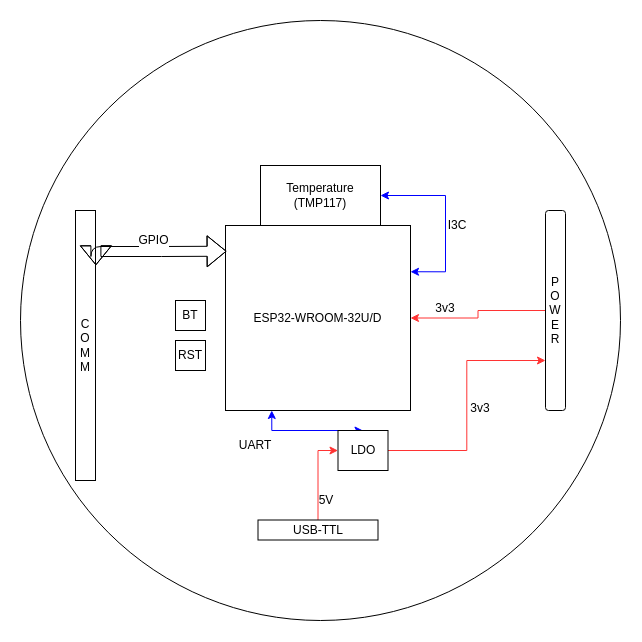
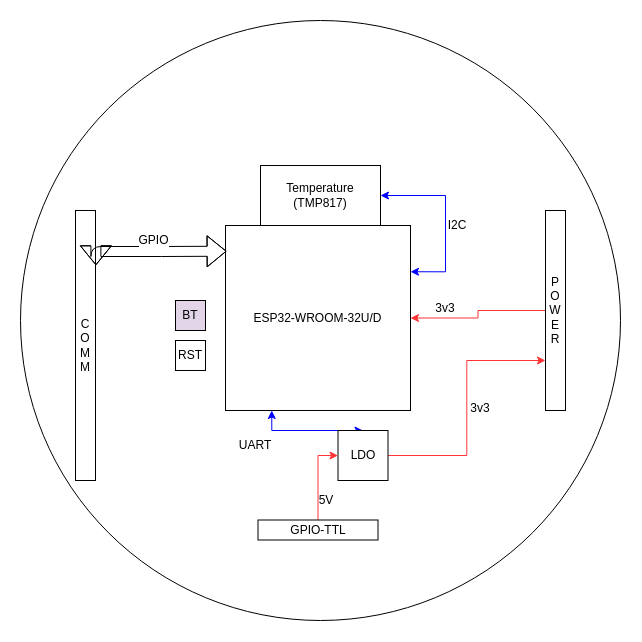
  <mxCell id="0" />
  <mxCell id="1" parent="0" />
  <mxCell id="2" value="" style="ellipse;whiteSpace=wrap;html=1;aspect=fixed;" parent="1" vertex="1"><mxGeometry x="20" y="20" width="600" height="600" as="geometry" /></mxCell>
  <mxCell id="3" style="edgeStyle=orthogonalEdgeStyle;rounded=0;orthogonalLoop=1;jettySize=auto;html=1;exitX=0.25;exitY=1;exitDx=0;exitDy=0;startArrow=classic;startFill=1;strokeColor=#0000FF;" parent="1" source="4" target="13" edge="1"><mxGeometry relative="1" as="geometry" /></mxCell>
  <mxCell id="4" value="ESP32-WROOM-32U/D" style="whiteSpace=wrap;html=1;aspect=fixed;" parent="1" vertex="1"><mxGeometry x="225" y="225" width="185" height="185" as="geometry" /></mxCell>
  <mxCell id="5" style="edgeStyle=orthogonalEdgeStyle;rounded=0;orthogonalLoop=1;jettySize=auto;html=1;exitX=1;exitY=0.5;exitDx=0;exitDy=0;entryX=1;entryY=0.25;entryDx=0;entryDy=0;startArrow=classic;startFill=1;strokeColor=#0000FF;" parent="1" source="6" target="4" edge="1"><mxGeometry relative="1" as="geometry"><Array as="points"><mxPoint x="445" y="195" /><mxPoint x="445" y="271" /></Array></mxGeometry></mxCell>
- <mxCell id="6" value="Temperature&lt;br&gt;(TMP117)" style="rounded=0;whiteSpace=wrap;html=1;" parent="1" vertex="1"><mxGeometry x="260" y="165" width="120" height="60" as="geometry" /></mxCell>
+ <mxCell id="6" value="Temperature&lt;br&gt;(TMP817)" style="rounded=0;whiteSpace=wrap;html=1;" parent="1" vertex="1"><mxGeometry x="260" y="165" width="120" height="60" as="geometry" /></mxCell>
  <mxCell id="7" value="C&lt;br&gt;O&lt;br&gt;M&lt;br&gt;M" style="rounded=0;whiteSpace=wrap;html=1;" parent="1" vertex="1"><mxGeometry x="75" y="210" width="20" height="270" as="geometry" /></mxCell>
  <mxCell id="8" style="edgeStyle=orthogonalEdgeStyle;rounded=0;orthogonalLoop=1;jettySize=auto;html=1;exitX=0;exitY=0.5;exitDx=0;exitDy=0;entryX=1;entryY=0.5;entryDx=0;entryDy=0;startArrow=none;startFill=0;strokeColor=#FF3333;" parent="1" source="9" target="4" edge="1"><mxGeometry relative="1" as="geometry" /></mxCell>
- <mxCell id="9" value="P&lt;br&gt;O&lt;br&gt;W&lt;br&gt;E&lt;br&gt;R" style="whiteSpace=wrap;html=1;rounded=1;" parent="1" vertex="1"><mxGeometry x="545" y="210" width="20" height="200" as="geometry" /></mxCell>
- <mxCell id="10" value="BT" style="whiteSpace=wrap;html=1;aspect=fixed;" parent="1" vertex="1"><mxGeometry x="175" y="300" width="30" height="30" as="geometry" /></mxCell>
+ <mxCell id="9" value="P&lt;br&gt;O&lt;br&gt;W&lt;br&gt;E&lt;br&gt;R" style="rounded=0;whiteSpace=wrap;html=1;" parent="1" vertex="1"><mxGeometry x="545" y="210" width="20" height="200" as="geometry" /></mxCell>
+ <mxCell id="10" value="BT" style="whiteSpace=wrap;html=1;aspect=fixed;fillColor=#e1d5e7;" parent="1" vertex="1"><mxGeometry x="175" y="300" width="30" height="30" as="geometry" /></mxCell>
  <mxCell id="11" value="RST" style="whiteSpace=wrap;html=1;aspect=fixed;" parent="1" vertex="1"><mxGeometry x="175" y="340" width="30" height="30" as="geometry" /></mxCell>
  <mxCell id="12" style="edgeStyle=orthogonalEdgeStyle;rounded=0;orthogonalLoop=1;jettySize=auto;html=1;exitX=1;exitY=0.5;exitDx=0;exitDy=0;entryX=0;entryY=0.75;entryDx=0;entryDy=0;startArrow=none;startFill=0;strokeColor=#FF3333;" parent="1" source="13" target="9" edge="1"><mxGeometry relative="1" as="geometry" /></mxCell>
- <mxCell id="13" value="LDO" style="whiteSpace=wrap;html=1;aspect=fixed;" parent="1" vertex="1"><mxGeometry x="337.5" y="430" width="50" height="40" as="geometry" /></mxCell>
+ <mxCell id="13" value="LDO" style="whiteSpace=wrap;html=1;aspect=fixed;" parent="1" vertex="1"><mxGeometry x="337.5" y="430" width="50" height="50" as="geometry" /></mxCell>
  <mxCell id="14" style="edgeStyle=orthogonalEdgeStyle;rounded=0;orthogonalLoop=1;jettySize=auto;html=1;exitX=0.5;exitY=0;exitDx=0;exitDy=0;entryX=0;entryY=0.5;entryDx=0;entryDy=0;startArrow=none;startFill=0;strokeColor=#FF3333;" parent="1" source="15" target="13" edge="1"><mxGeometry relative="1" as="geometry" /></mxCell>
- <mxCell id="15" value="USB-TTL" style="rounded=0;whiteSpace=wrap;html=1;" parent="1" vertex="1"><mxGeometry x="257.5" y="519.5" width="120" height="20" as="geometry" /></mxCell>
+ <mxCell id="15" value="GPIO-TTL" style="rounded=0;whiteSpace=wrap;html=1;" parent="1" vertex="1"><mxGeometry x="257.5" y="519.5" width="120" height="20" as="geometry" /></mxCell>
  <mxCell id="16" value="3v3" style="text;html=1;strokeColor=none;fillColor=none;align=center;verticalAlign=middle;whiteSpace=wrap;rounded=0;" parent="1" vertex="1"><mxGeometry x="425" y="297.5" width="40" height="20" as="geometry" /></mxCell>
  <mxCell id="17" value="5V" style="text;html=1;strokeColor=none;fillColor=none;align=center;verticalAlign=middle;whiteSpace=wrap;rounded=0;" parent="1" vertex="1"><mxGeometry x="306" y="490" width="40" height="20" as="geometry" /></mxCell>
  <mxCell id="18" value="3v3" style="text;html=1;strokeColor=none;fillColor=none;align=center;verticalAlign=middle;whiteSpace=wrap;rounded=0;" parent="1" vertex="1"><mxGeometry x="460" y="397.5" width="40" height="20" as="geometry" /></mxCell>
  <mxCell id="19" value="UART" style="text;html=1;strokeColor=none;fillColor=none;align=center;verticalAlign=middle;whiteSpace=wrap;rounded=0;" parent="1" vertex="1"><mxGeometry x="235" y="435" width="40" height="20" as="geometry" /></mxCell>
- <mxCell id="20" value="I3C" style="text;html=1;strokeColor=none;fillColor=none;align=center;verticalAlign=middle;whiteSpace=wrap;rounded=0;" parent="1" vertex="1"><mxGeometry x="437" y="215" width="40" height="20" as="geometry" /></mxCell>
+ <mxCell id="20" value="I2C" style="text;html=1;strokeColor=none;fillColor=none;align=center;verticalAlign=middle;whiteSpace=wrap;rounded=0;" parent="1" vertex="1"><mxGeometry x="437" y="215" width="40" height="20" as="geometry" /></mxCell>
  <mxCell id="21" value="" style="shape=flexArrow;endArrow=classic;startArrow=classic;html=1;exitX=1.02;exitY=0.203;exitDx=0;exitDy=0;exitPerimeter=0;entryX=0.006;entryY=0.139;entryDx=0;entryDy=0;entryPerimeter=0;edgeStyle=orthogonalEdgeStyle;" parent="1" source="7" target="4" edge="1"><mxGeometry width="50" height="50" relative="1" as="geometry"><mxPoint x="131" y="281" as="sourcePoint" /><mxPoint x="181" y="231" as="targetPoint" /><Array as="points"><mxPoint x="161" y="251" /><mxPoint x="161" y="251" /></Array></mxGeometry></mxCell>
  <mxCell id="22" value="GPIO" style="text;html=1;resizable=0;points=[];align=center;verticalAlign=middle;labelBackgroundColor=#ffffff;" parent="21" vertex="1" connectable="0"><mxGeometry x="0.004" y="-3" relative="1" as="geometry"><mxPoint x="-2.5" y="-15" as="offset" /></mxGeometry></mxCell>
